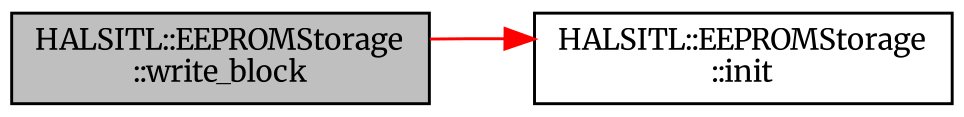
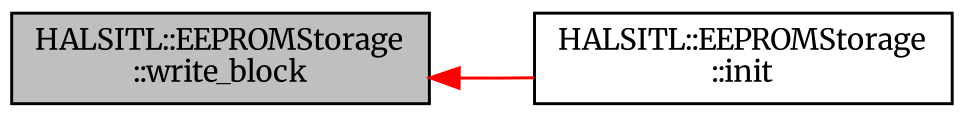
  digraph {
    rankdir=LR
    fontname=Merriweather
    node [color=black fontname=Merriweather fontsize=10 shape=record style=filled]
    n1 [fillcolor=grey75 fontcolor=black height=0.2 label="HALSITL::EEPROMStorage\l::write_block" width=0.4]
    n2 [fillcolor=white height=0.2 label="HALSITL::EEPROMStorage\l::init" width=0.4]
-   n2 -> n1 [color=red dir=back fontname=Merriweather fontsize=10 labelfontname=Helvetica labelfontsize=10 style=solid]
+   n1 -> n2 [color=red dir=back fontname=Merriweather fontsize=10 labelfontname=Helvetica labelfontsize=10 style=solid]
  }
